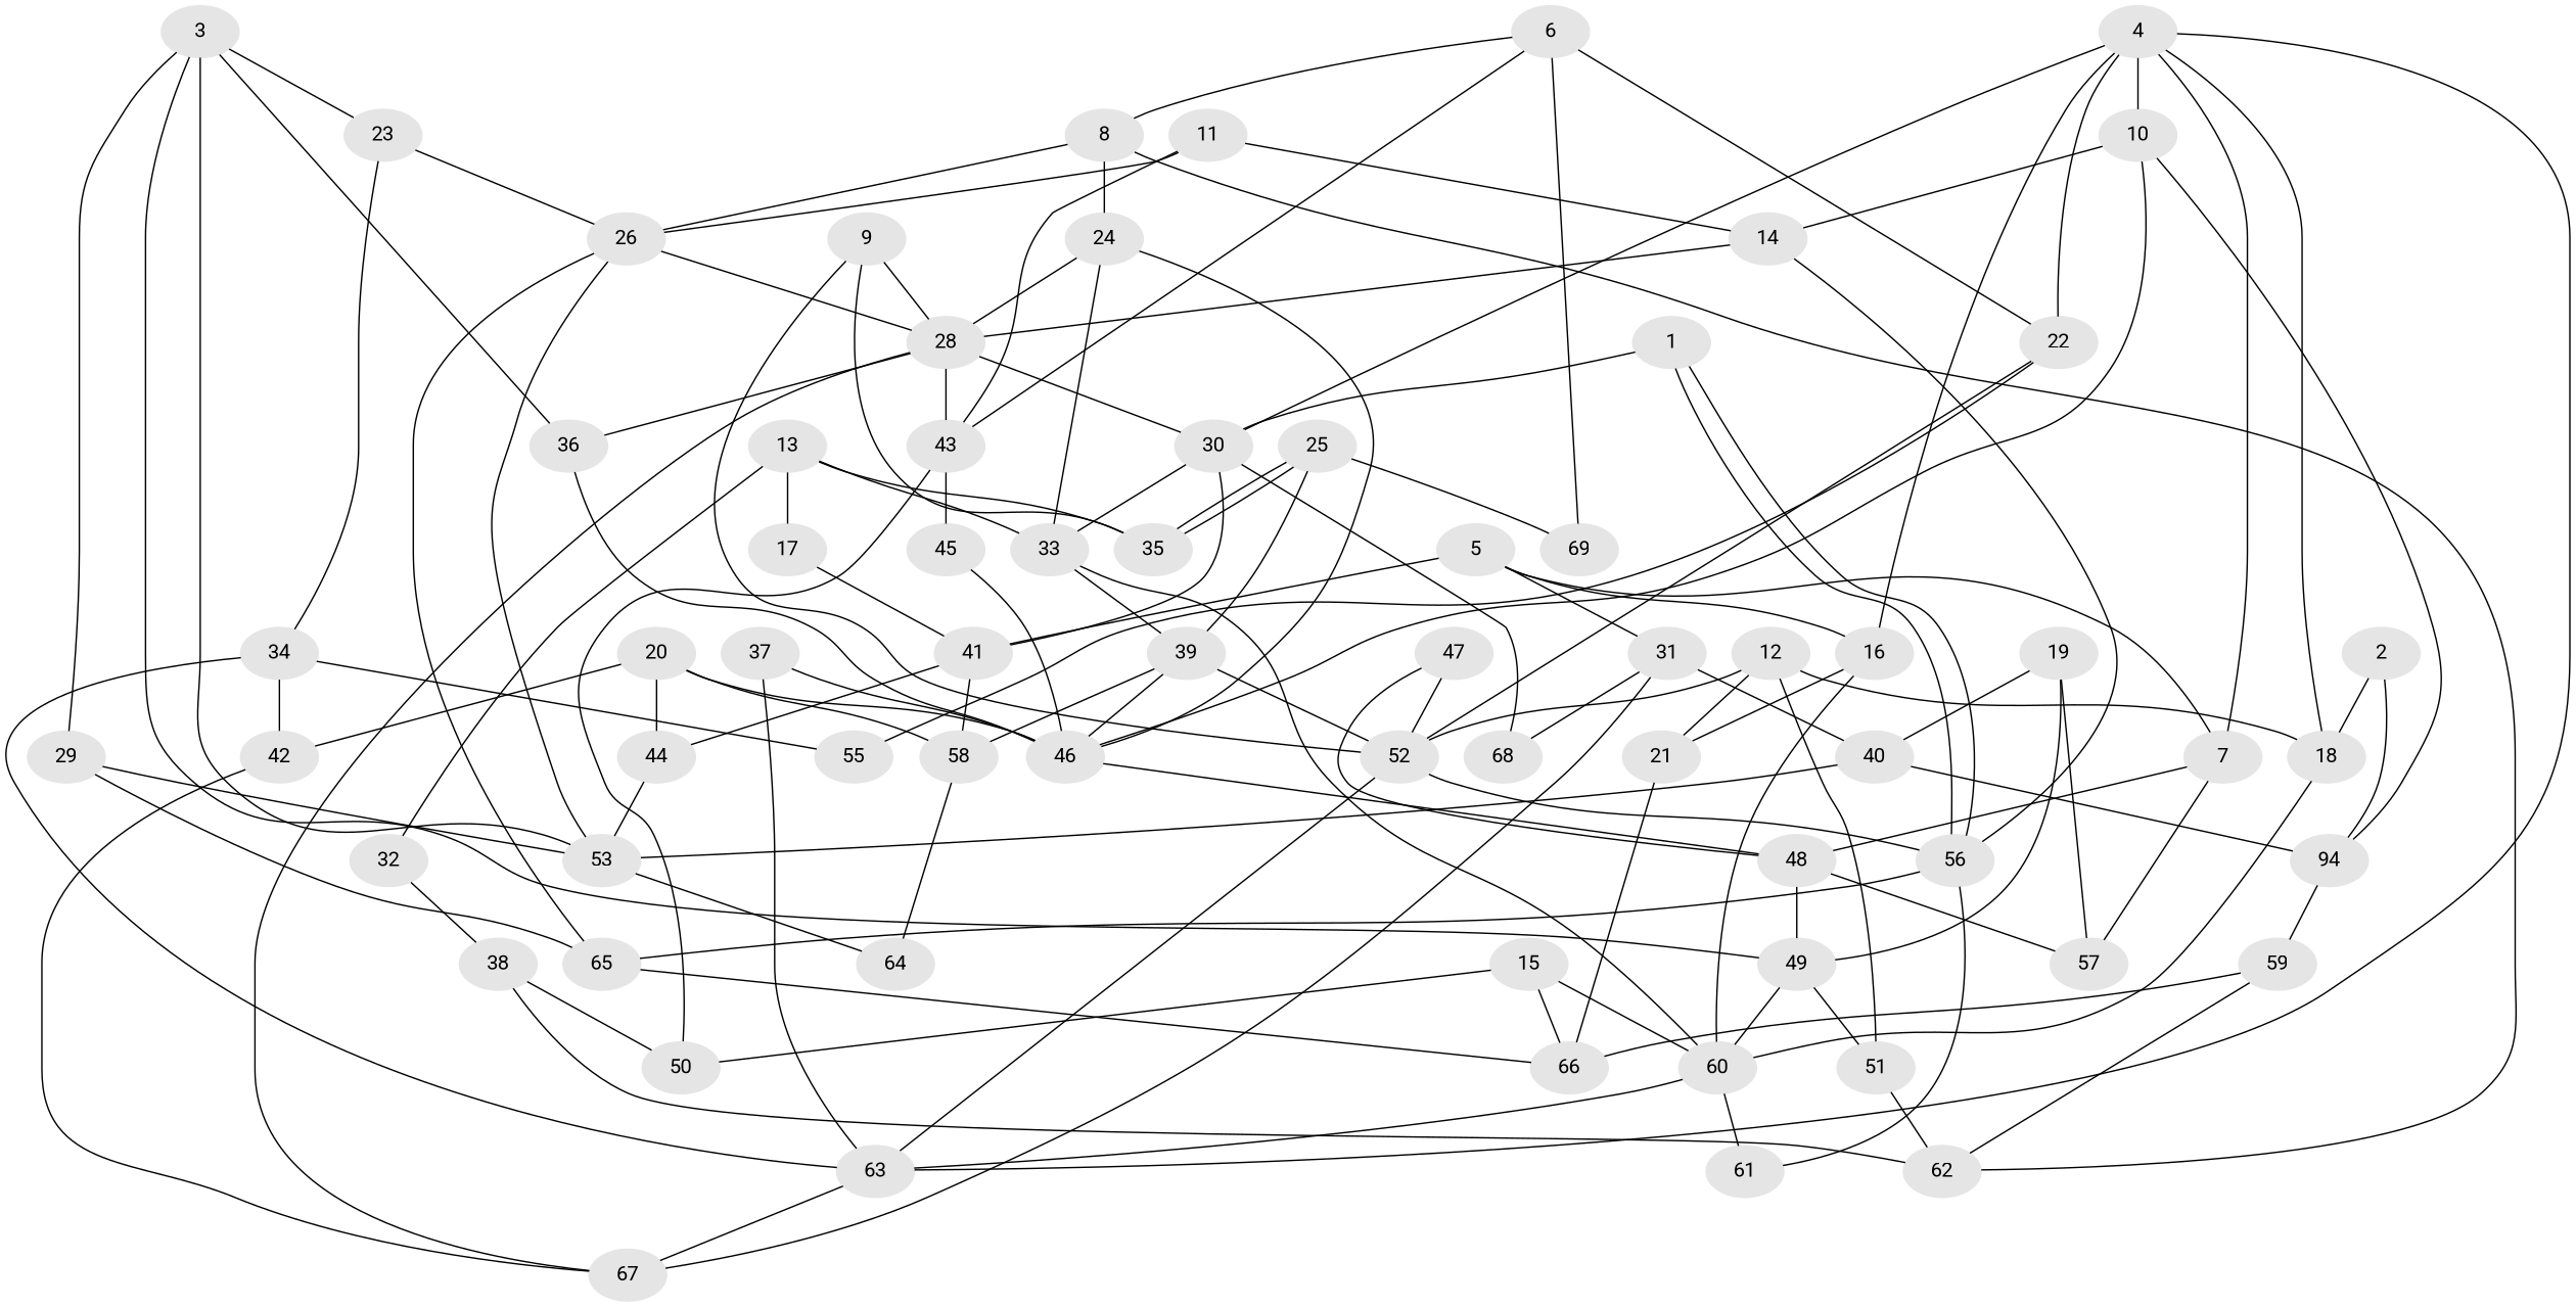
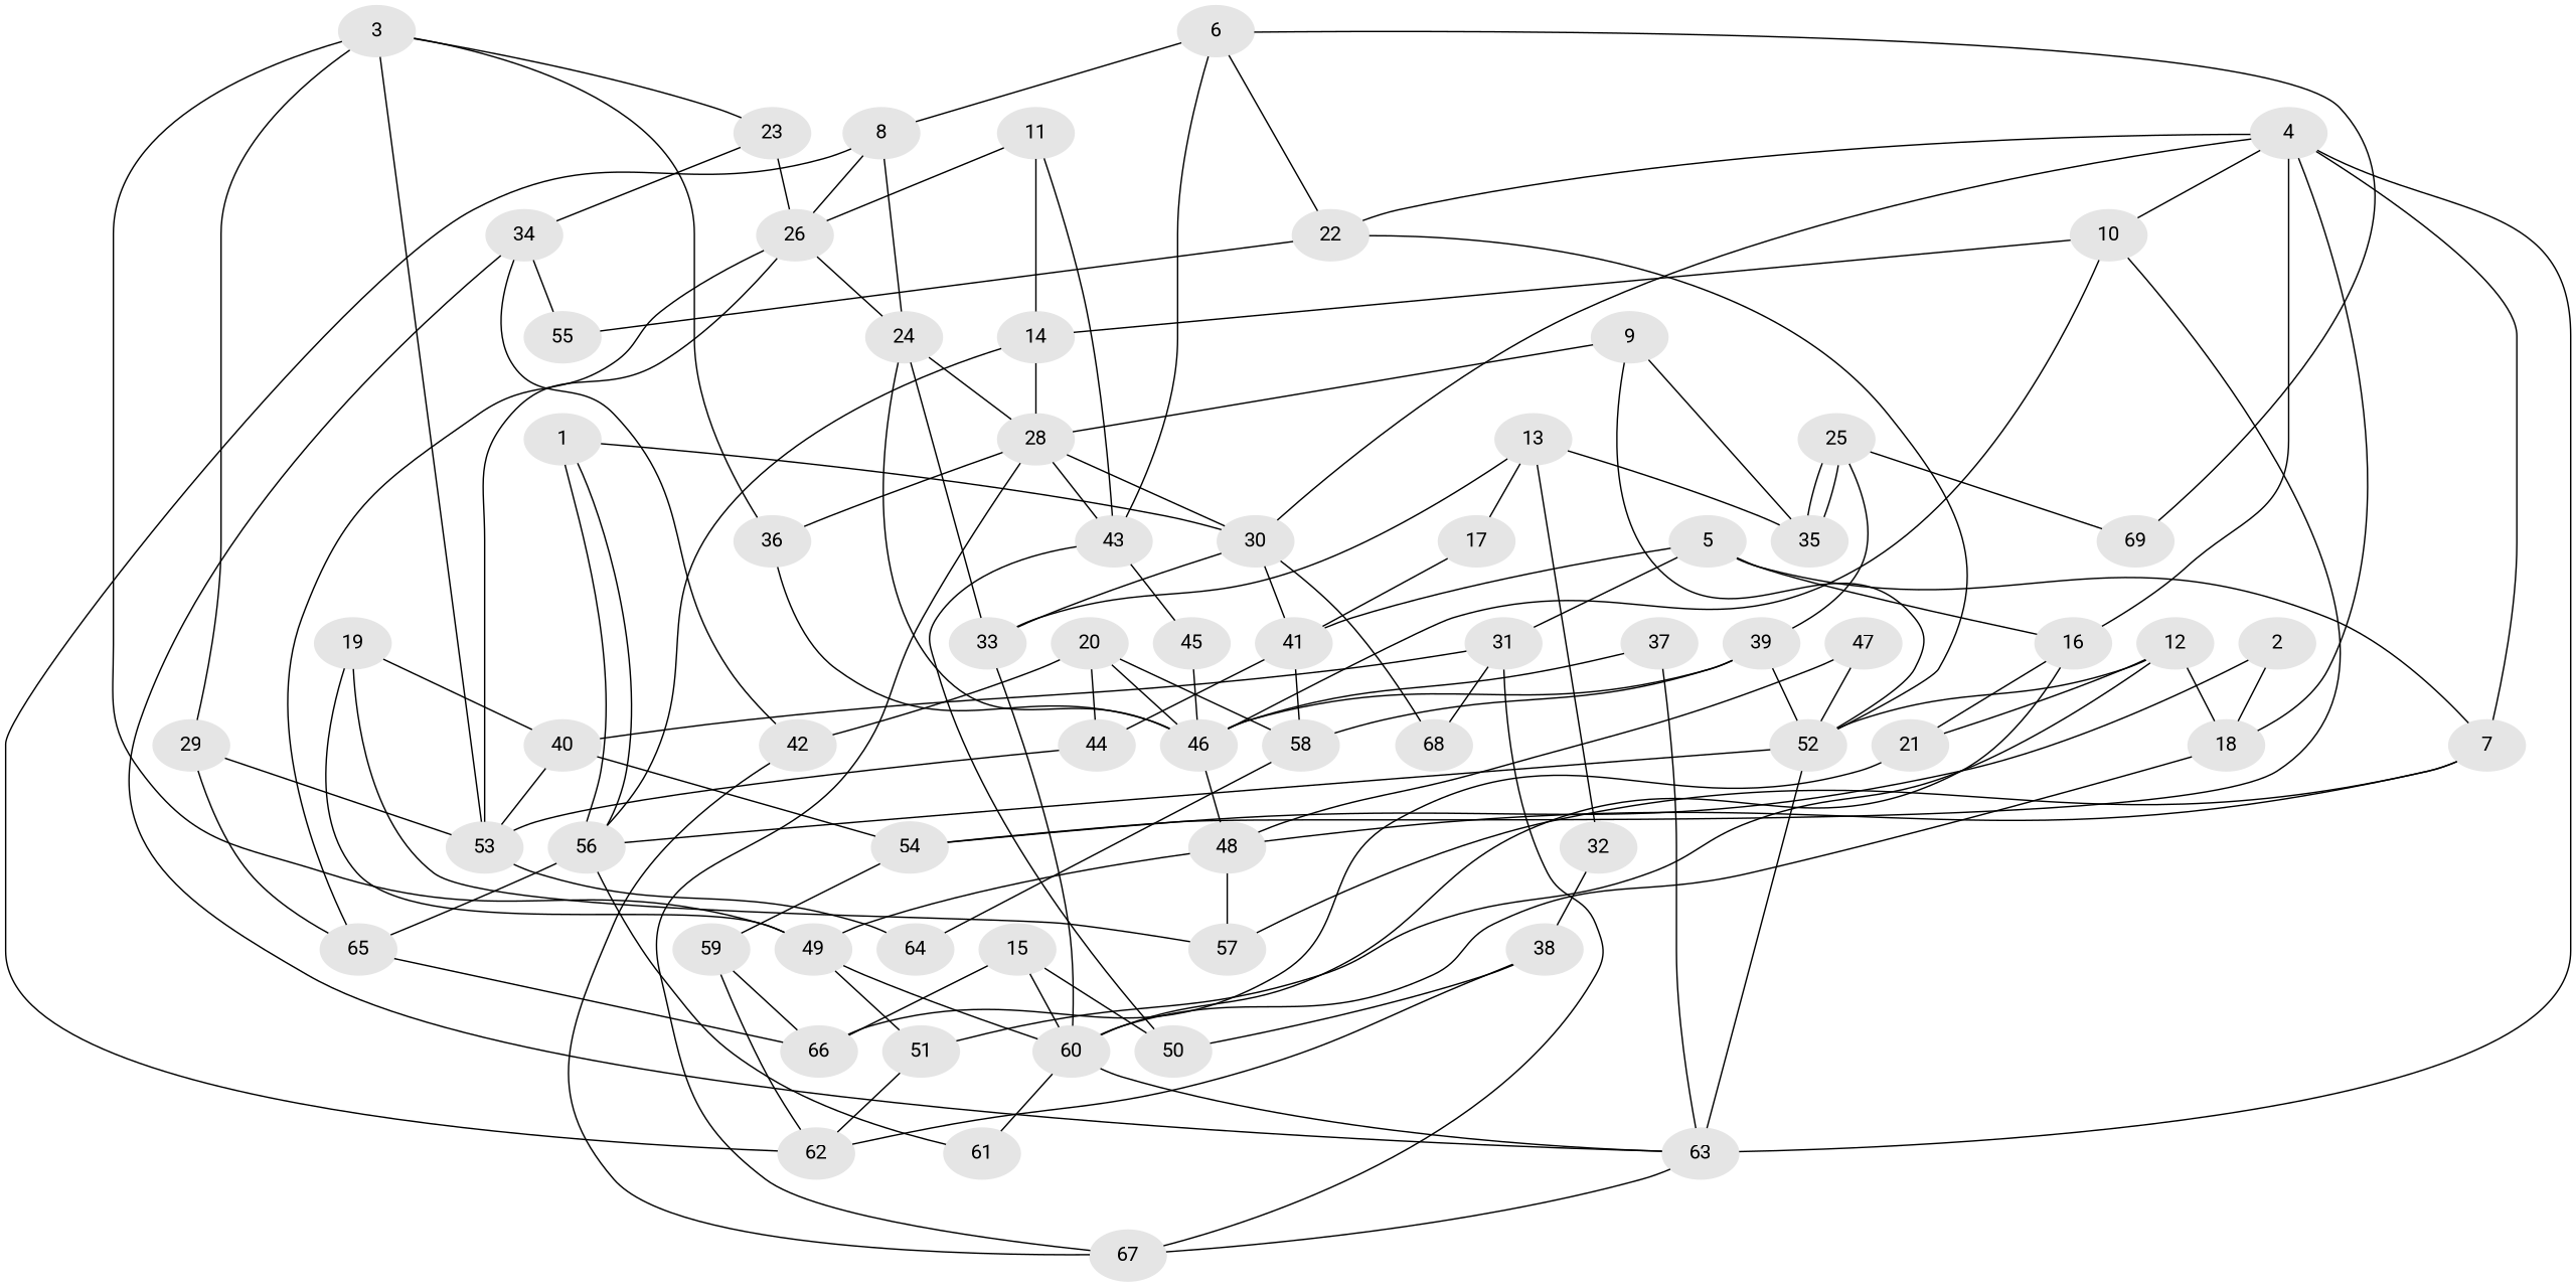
  graph {
    fontname=Roboto
    node [color=gray90 fontname=Roboto style=filled]
    edge [fontname=Roboto]
    1
    30
    56
    41
    33
    68
    65
    61
    2
    18
-   54 [label=94]
+   54
    60
    59
    3
    23
    29
    36
    49
    53
    26
    34
    46
    51
    64
    4
    7
    10
    16
    22
    63
    48
    57
    14
    21
    52
    55
    67
    5
    31
    40
    44
    58
    6
    8
    43
    69
    24
    62
    50
    45
    28
    9
    35
    11
    12
    66
    13
    17
    32
    38
    39
    15
    19
    20
    42
    25
    37
    47
    1 -- 30
    1 -- 56
    1 -- 56
    30 -- 41
    30 -- 33
    30 -- 68
    56 -- 65
    56 -- 61
    41 -- 44
    41 -- 58
    33 -- 60
-   33 -- 39
    65 -- 66
    2 -- 18
    2 -- 54
    18 -- 60
    54 -- 59
    60 -- 61
    60 -- 63
    59 -- 62
    59 -- 66
    3 -- 23
    3 -- 29
    3 -- 36
    3 -- 49
    3 -- 53
    23 -- 26
    23 -- 34
    29 -- 65
    29 -- 53
    36 -- 46
    49 -- 60
    49 -- 51
    53 -- 64
    26 -- 65
    26 -- 53
-   26 -- 28
+   26 -- 24
    34 -- 63
    34 -- 55
    34 -- 42
    46 -- 48
    51 -- 62
    4 -- 30
    4 -- 18
    4 -- 7
    4 -- 10
    4 -- 16
    4 -- 22
    4 -- 63
    7 -- 48
    7 -- 57
    10 -- 54
    10 -- 46
    10 -- 14
    16 -- 60
    16 -- 21
    22 -- 52
    22 -- 55
    63 -- 67
    48 -- 49
    48 -- 57
    14 -- 56
    14 -- 28
    21 -- 66
    52 -- 56
    52 -- 63
    5 -- 41
    5 -- 7
    5 -- 16
    5 -- 31
    31 -- 68
    31 -- 67
    31 -- 40
    40 -- 54
    40 -- 53
    44 -- 53
    58 -- 64
    6 -- 22
    6 -- 8
    6 -- 43
    6 -- 69
    8 -- 26
    8 -- 24
    8 -- 62
    43 -- 50
    43 -- 45
    24 -- 33
    24 -- 46
    24 -- 28
    45 -- 46
    28 -- 30
    28 -- 36
    28 -- 67
    28 -- 43
    9 -- 52
    9 -- 28
    9 -- 35
    11 -- 26
    11 -- 14
    11 -- 43
    12 -- 18
    12 -- 51
    12 -- 21
    12 -- 52
    13 -- 33
    13 -- 35
    13 -- 17
    13 -- 32
    17 -- 41
    32 -- 38
    38 -- 62
    38 -- 50
    39 -- 46
    39 -- 52
    39 -- 58
    15 -- 60
    15 -- 50
    15 -- 66
    19 -- 49
    19 -- 57
    19 -- 40
    20 -- 46
    20 -- 44
    20 -- 58
    20 -- 42
    42 -- 67
    25 -- 69
    25 -- 35
    25 -- 35
    25 -- 39
    37 -- 46
    37 -- 63
    47 -- 48
    47 -- 52
  }
